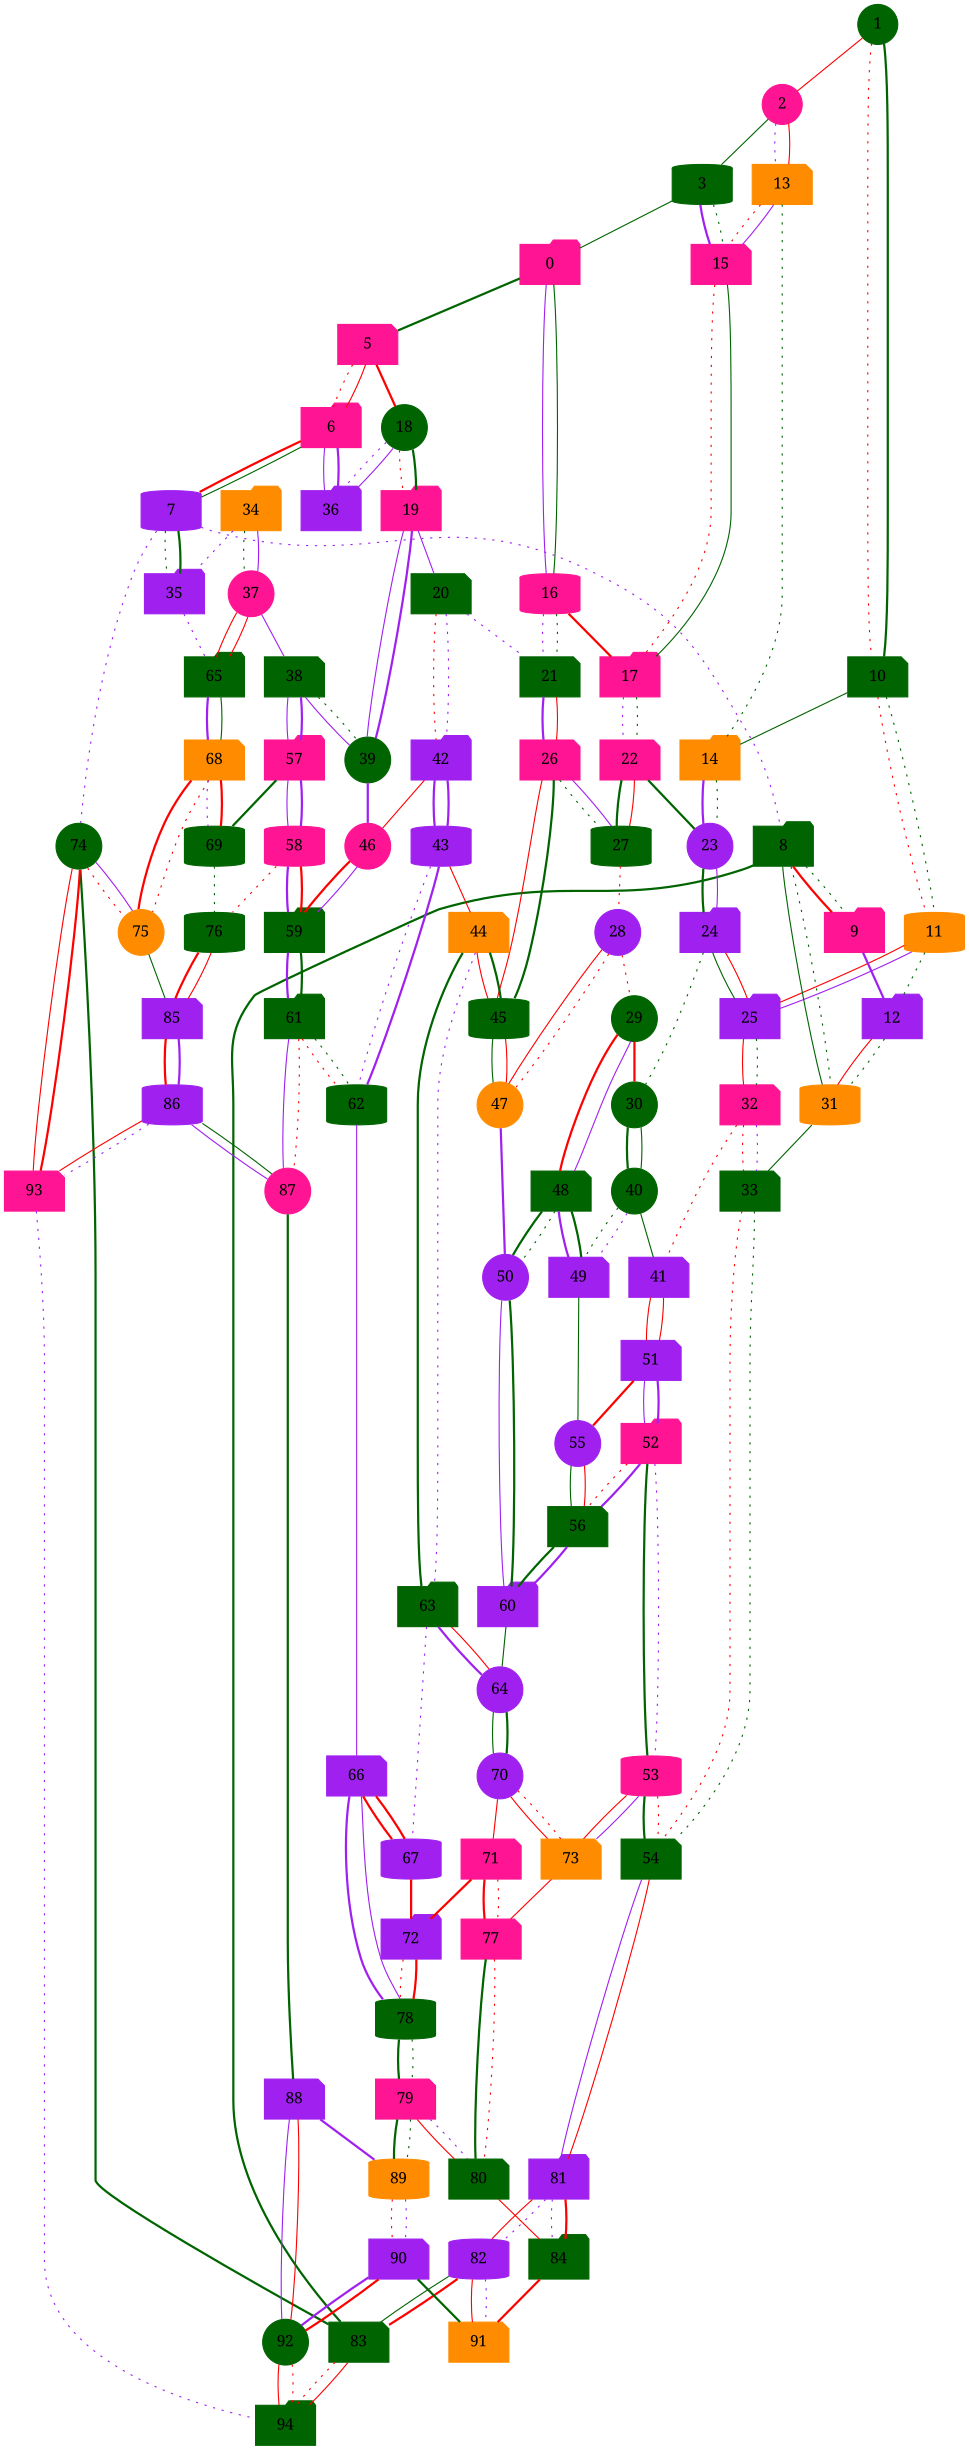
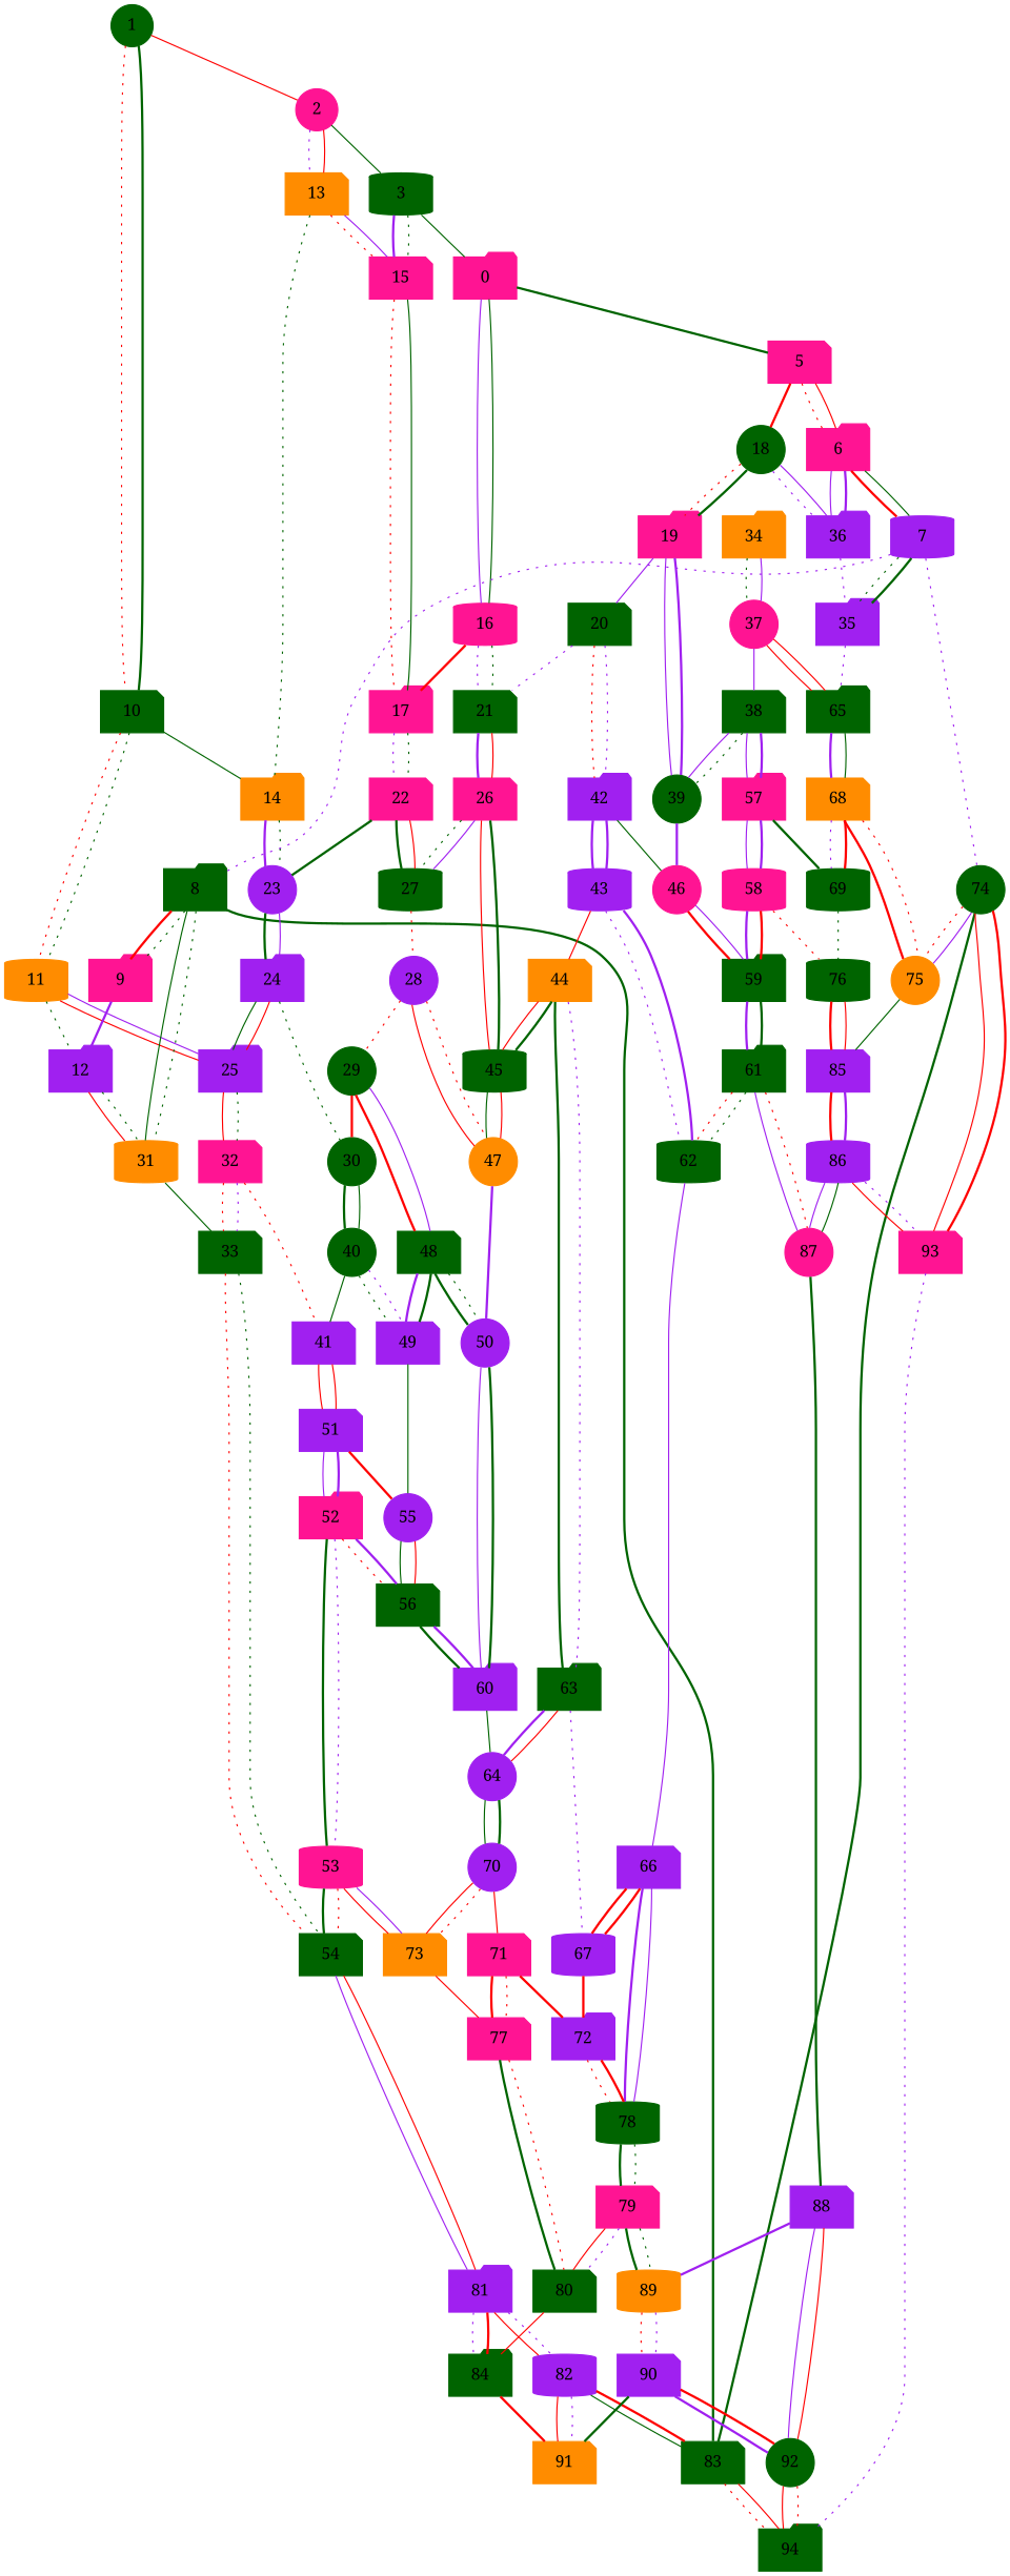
  graph {
    fontname="Noto Serif"
    node [color=darkgreen fontname="Noto Serif" shape=note style=filled]
    edge [color=red fontname="Noto Serif" style=solid]
    1 [shape=circle]
    2 [color=deeppink shape=circle]
    10
    3 [shape=cylinder]
    13 [color=darkorange]
    11 [color=darkorange shape=cylinder]
    14 [color=darkorange shape=folder]
    n8 [color=deeppink label=0 shape=folder]
    15 [color=deeppink]
    5 [color=deeppink]
    16 [color=deeppink shape=cylinder]
    17 [color=deeppink shape=folder]
    6 [color=deeppink shape=folder]
    18 [shape=circle]
    21
    7 [color=purple shape=cylinder]
    36 [color=purple shape=folder]
    19 [color=deeppink shape=folder]
    8 [shape=folder]
    35 [color=purple shape=folder]
    74 [shape=circle]
    9 [color=deeppink shape=folder]
    31 [color=darkorange shape=cylinder]
    83
    65 [shape=folder]
    75 [color=darkorange shape=circle]
    93 [color=deeppink]
    12 [color=purple shape=folder]
    33
    94 [shape=folder]
    25 [color=purple shape=folder]
    23 [color=purple shape=circle]
    32 [color=deeppink]
    24 [color=purple shape=folder]
    22 [color=deeppink]
    26 [color=deeppink]
    27 [shape=cylinder]
    20
    39 [shape=circle]
    42 [color=purple shape=folder]
    46 [color=deeppink shape=circle]
    43 [color=purple shape=cylinder]
    45 [shape=cylinder]
    28 [color=purple shape=circle]
    30 [shape=circle]
    40 [shape=circle]
    41 [color=purple]
    47 [color=darkorange shape=circle]
    29 [shape=circle]
    48
    50 [color=purple shape=circle]
    49 [color=purple]
    54
    51 [color=purple]
    81 [color=purple shape=folder]
    34 [color=darkorange shape=folder]
    37 [color=deeppink shape=circle]
    38
    68 [color=darkorange]
    57 [color=deeppink shape=folder]
    58 [color=deeppink shape=cylinder]
    69 [shape=cylinder]
    59 [shape=folder]
    55 [color=purple shape=circle]
    52 [color=deeppink shape=folder]
    44 [color=darkorange]
    62 [shape=cylinder]
    63 [shape=folder]
    66 [color=purple]
    64 [color=purple shape=circle]
    67 [color=purple shape=cylinder]
    61 [shape=folder]
    60 [color=purple shape=folder]
    56
    53 [color=deeppink shape=cylinder]
    73 [color=darkorange]
    77 [color=deeppink]
    84 [shape=folder]
    82 [color=purple shape=cylinder]
    76 [shape=cylinder]
    85 [color=purple]
    87 [color=deeppink shape=circle]
    70 [color=purple shape=circle]
    88 [color=purple]
    78 [shape=cylinder]
    72 [color=purple shape=folder]
    71 [color=deeppink]
    79 [color=deeppink]
    80
    86 [color=purple shape=cylinder]
    89 [color=darkorange shape=cylinder]
    90 [color=purple]
    91 [color=darkorange]
    92 [shape=circle]
    1 -- 2
    1 -- 10 [style=dotted]
    1 -- 10 [color=darkgreen style=bold]
    2 -- 3 [color=darkgreen]
    2 -- 13 [color=purple style=dotted]
    2 -- 13
    10 -- 11 [style=dotted]
    10 -- 11 [color=darkgreen style=dotted]
    10 -- 14 [color=darkgreen]
    3 -- n8 [color=darkgreen]
    3 -- 15 [color=purple style=bold]
    3 -- 15 [color=darkgreen style=dotted]
    13 -- 14 [color=darkgreen style=dotted]
    13 -- 15 [style=dotted]
    13 -- 15 [color=purple]
    11 -- 12 [color=darkgreen style=dotted]
    11 -- 25
    11 -- 25 [color=purple]
    14 -- 23 [color=purple style=bold]
    14 -- 23 [color=darkgreen style=dotted]
    n8 -- 5 [color=darkgreen style=bold]
    n8 -- 16 [color=purple]
    n8 -- 16 [color=darkgreen]
    15 -- 17 [style=dotted]
    15 -- 17 [color=darkgreen]
    5 -- 6 [style=dotted]
    5 -- 6
    5 -- 18 [style=bold]
    16 -- 17 [style=bold]
    16 -- 21 [color=purple style=dotted]
    16 -- 21 [color=darkgreen style=dotted]
    17 -- 22 [color=purple style=dotted]
    17 -- 22 [color=darkgreen style=dotted]
    6 -- 7 [style=bold]
    6 -- 7 [color=darkgreen]
    6 -- 36 [color=purple]
    6 -- 36 [color=purple style=bold]
    18 -- 36 [color=purple style=dotted]
    18 -- 36 [color=purple]
    18 -- 19 [style=dotted]
    18 -- 19 [color=darkgreen style=bold]
    21 -- 26 [color=purple style=bold]
    21 -- 26
    7 -- 8 [color=purple style=dotted]
    7 -- 35 [color=darkgreen style=dotted]
    7 -- 35 [color=darkgreen style=bold]
    7 -- 74 [color=purple style=dotted]
    19 -- 20 [color=purple]
    19 -- 39 [color=purple]
    19 -- 39 [color=purple style=bold]
    8 -- 9 [style=bold]
    8 -- 9 [color=darkgreen style=dotted]
    8 -- 31 [color=darkgreen]
    8 -- 31 [color=darkgreen style=dotted]
    8 -- 83 [color=darkgreen style=bold]
    35 -- 65 [color=purple style=dotted]
    74 -- 83 [color=darkgreen style=bold]
    74 -- 75 [style=dotted]
    74 -- 75 [color=purple]
    74 -- 93
    74 -- 93 [style=bold]
    9 -- 12 [color=purple style=bold]
    31 -- 33 [color=darkgreen]
    83 -- 94 [style=dotted]
    83 -- 94
    65 -- 68 [color=purple style=bold]
    65 -- 68 [color=darkgreen]
    75 -- 85 [color=darkgreen]
    93 -- 94 [color=purple style=dotted]
    12 -- 31
    12 -- 31 [color=darkgreen style=dotted]
    33 -- 54 [style=dotted]
    33 -- 54 [color=darkgreen style=dotted]
    25 -- 32
    25 -- 32 [color=darkgreen style=dotted]
    23 -- 24 [color=darkgreen style=bold]
    23 -- 24 [color=purple]
    32 -- 33 [style=dotted]
    32 -- 33 [color=purple style=dotted]
    32 -- 41 [style=dotted]
    24 -- 25 [color=darkgreen]
    24 -- 25
    24 -- 30 [color=darkgreen style=dotted]
    22 -- 23 [color=darkgreen style=bold]
    22 -- 27 [color=darkgreen style=bold]
    22 -- 27
    26 -- 27 [color=darkgreen style=dotted]
    26 -- 27 [color=purple]
    26 -- 45
    26 -- 45 [color=darkgreen style=bold]
    27 -- 28 [style=dotted]
    20 -- 21 [color=purple style=dotted]
    20 -- 42 [style=dotted]
    20 -- 42 [color=purple style=dotted]
    39 -- 46 [color=purple style=bold]
-   42 -- 46
+   42 -- 46 [color=darkgreen]
    42 -- 43 [color=purple style=bold]
    42 -- 43 [color=purple style=bold]
    46 -- 59 [style=bold]
    46 -- 59 [color=purple]
    43 -- 44
    43 -- 62 [color=purple style=dotted]
    43 -- 62 [color=purple style=bold]
    45 -- 47 [color=darkgreen]
    45 -- 47
    28 -- 47
    28 -- 47 [style=dotted]
    28 -- 29 [style=dotted]
    30 -- 40 [color=darkgreen style=bold]
    30 -- 40 [color=darkgreen]
    40 -- 41 [color=darkgreen]
    40 -- 49 [color=darkgreen style=dotted]
    40 -- 49 [color=purple style=dotted]
    41 -- 51
    41 -- 51
    47 -- 50 [color=purple style=bold]
    29 -- 30 [style=bold]
    29 -- 48 [style=bold]
    29 -- 48 [color=purple]
    48 -- 50 [color=darkgreen style=bold]
    48 -- 50 [color=darkgreen style=dotted]
    48 -- 49 [color=purple style=bold]
    48 -- 49 [color=darkgreen style=bold]
    50 -- 60 [color=purple]
    50 -- 60 [color=darkgreen style=bold]
    49 -- 55 [color=darkgreen]
    54 -- 81 [color=purple]
    54 -- 81
    51 -- 55 [style=bold]
    51 -- 52 [color=purple]
    51 -- 52 [color=purple style=bold]
    81 -- 84 [color=purple style=dotted]
    81 -- 84 [style=bold]
    81 -- 82
    81 -- 82 [color=purple style=dotted]
-   34 -- 35 [color=purple style=dotted]
+   36 -- 35 [color=purple style=dotted]
    34 -- 37 [color=darkgreen style=dotted]
    34 -- 37 [color=purple]
    37 -- 65
    37 -- 65
    37 -- 38 [color=purple]
    38 -- 39 [color=purple]
    38 -- 39 [color=darkgreen style=dotted]
    38 -- 57 [color=purple]
    38 -- 57 [color=purple style=bold]
    68 -- 75 [style=bold]
    68 -- 75 [style=dotted]
    68 -- 69 [color=purple style=dotted]
    68 -- 69 [style=bold]
    57 -- 58 [color=purple]
    57 -- 58 [color=purple style=bold]
    57 -- 69 [color=darkgreen style=bold]
    58 -- 59 [color=purple style=bold]
    58 -- 59 [style=bold]
    58 -- 76 [style=dotted]
    69 -- 76 [color=darkgreen style=dotted]
    59 -- 61 [color=purple style=bold]
    59 -- 61 [color=darkgreen style=bold]
    55 -- 56 [color=darkgreen]
    55 -- 56
    52 -- 56 [style=dotted]
    52 -- 56 [color=purple style=bold]
    52 -- 53 [color=darkgreen style=bold]
    52 -- 53 [color=purple style=dotted]
    44 -- 45
    44 -- 45 [color=darkgreen style=bold]
    44 -- 63 [color=darkgreen style=bold]
    44 -- 63 [color=purple style=dotted]
    62 -- 66 [color=purple]
    63 -- 64 [color=purple style=bold]
    63 -- 64
    63 -- 67 [color=purple style=dotted]
    66 -- 67 [style=bold]
    66 -- 67 [style=bold]
    66 -- 78 [color=purple style=bold]
    66 -- 78 [color=purple]
    64 -- 70 [color=darkgreen]
    64 -- 70 [color=darkgreen style=bold]
    67 -- 72 [style=bold]
    61 -- 62 [style=dotted]
    61 -- 62 [color=darkgreen style=dotted]
    61 -- 87 [color=purple]
    61 -- 87 [style=dotted]
    60 -- 64 [color=darkgreen]
    56 -- 60 [color=darkgreen style=bold]
    56 -- 60 [color=purple style=bold]
    53 -- 54 [color=darkgreen style=bold]
    53 -- 54 [style=dotted]
    53 -- 73
    53 -- 73 [color=purple]
    73 -- 77
    77 -- 80 [color=darkgreen style=bold]
    77 -- 80 [style=dotted]
    84 -- 91 [style=bold]
    82 -- 83 [color=darkgreen]
    82 -- 83 [style=bold]
    82 -- 91
    82 -- 91 [color=purple style=dotted]
    76 -- 85 [style=bold]
    76 -- 85
    85 -- 86 [style=bold]
    85 -- 86 [color=purple style=bold]
    87 -- 88 [color=darkgreen style=bold]
    70 -- 73
    70 -- 73 [style=dotted]
    70 -- 71
    88 -- 89 [color=purple style=bold]
    88 -- 92 [color=purple]
    88 -- 92
    78 -- 79 [color=darkgreen style=bold]
    78 -- 79 [color=darkgreen style=dotted]
    72 -- 78 [style=dotted]
    72 -- 78 [style=bold]
    71 -- 77 [style=bold]
    71 -- 77 [style=dotted]
    71 -- 72 [style=bold]
    79 -- 80
    79 -- 80 [color=purple style=dotted]
    79 -- 89 [color=darkgreen style=bold]
    79 -- 89 [color=darkgreen style=dotted]
    80 -- 84
    86 -- 93
    86 -- 93 [color=purple style=dotted]
    86 -- 87 [color=purple]
    86 -- 87 [color=darkgreen]
    89 -- 90 [style=dotted]
    89 -- 90 [color=purple style=dotted]
    90 -- 91 [color=darkgreen style=bold]
    90 -- 92 [color=purple style=bold]
    90 -- 92 [style=bold]
    92 -- 94
    92 -- 94 [style=dotted]
  }
